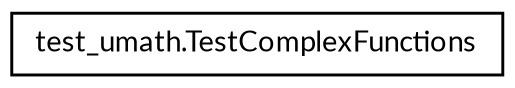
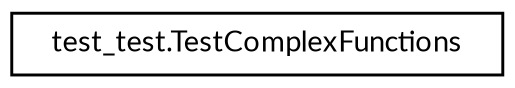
  digraph {
    rankdir=LR
    fontname=Lato
-   n1 [color=black fillcolor=white fontname=Lato fontsize=10 height=0.2 label="test_umath.TestComplexFunctions" shape=record style=filled width=0.4]
+   n1 [color=black fillcolor=white fontname=Lato fontsize=10 height=0.2 label="test_test.TestComplexFunctions" shape=record style=filled width=0.4]
  }
